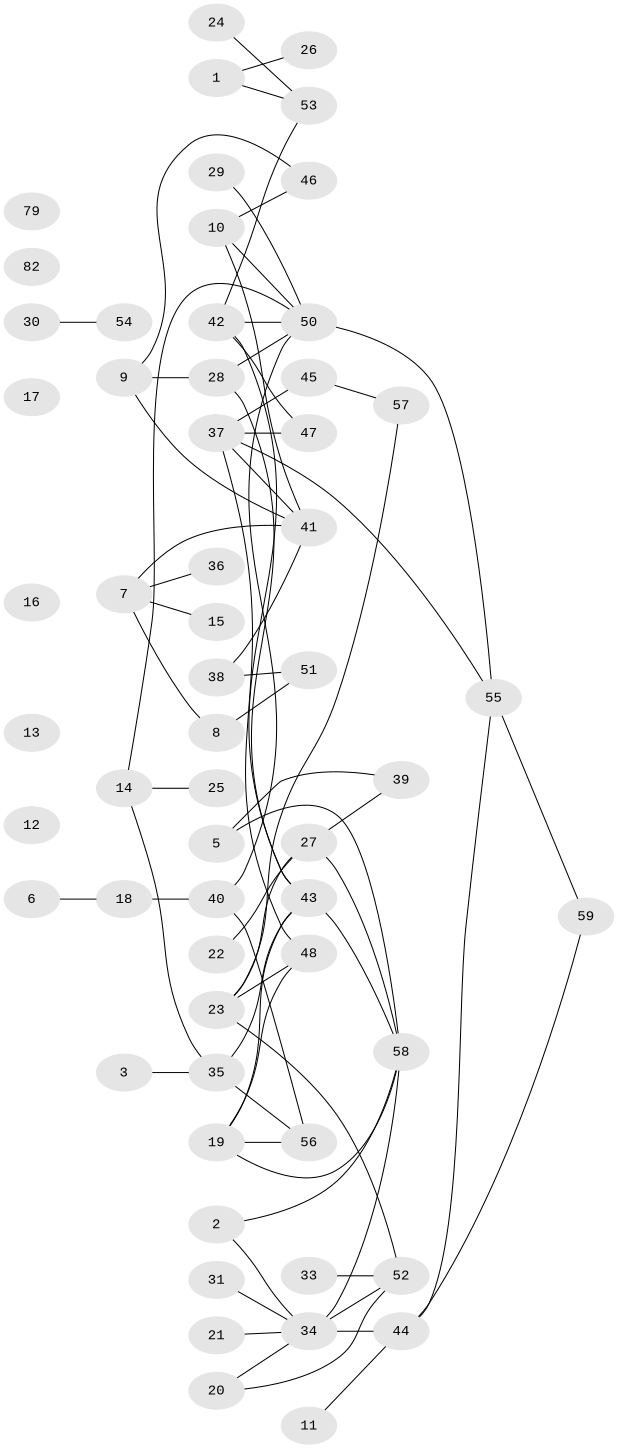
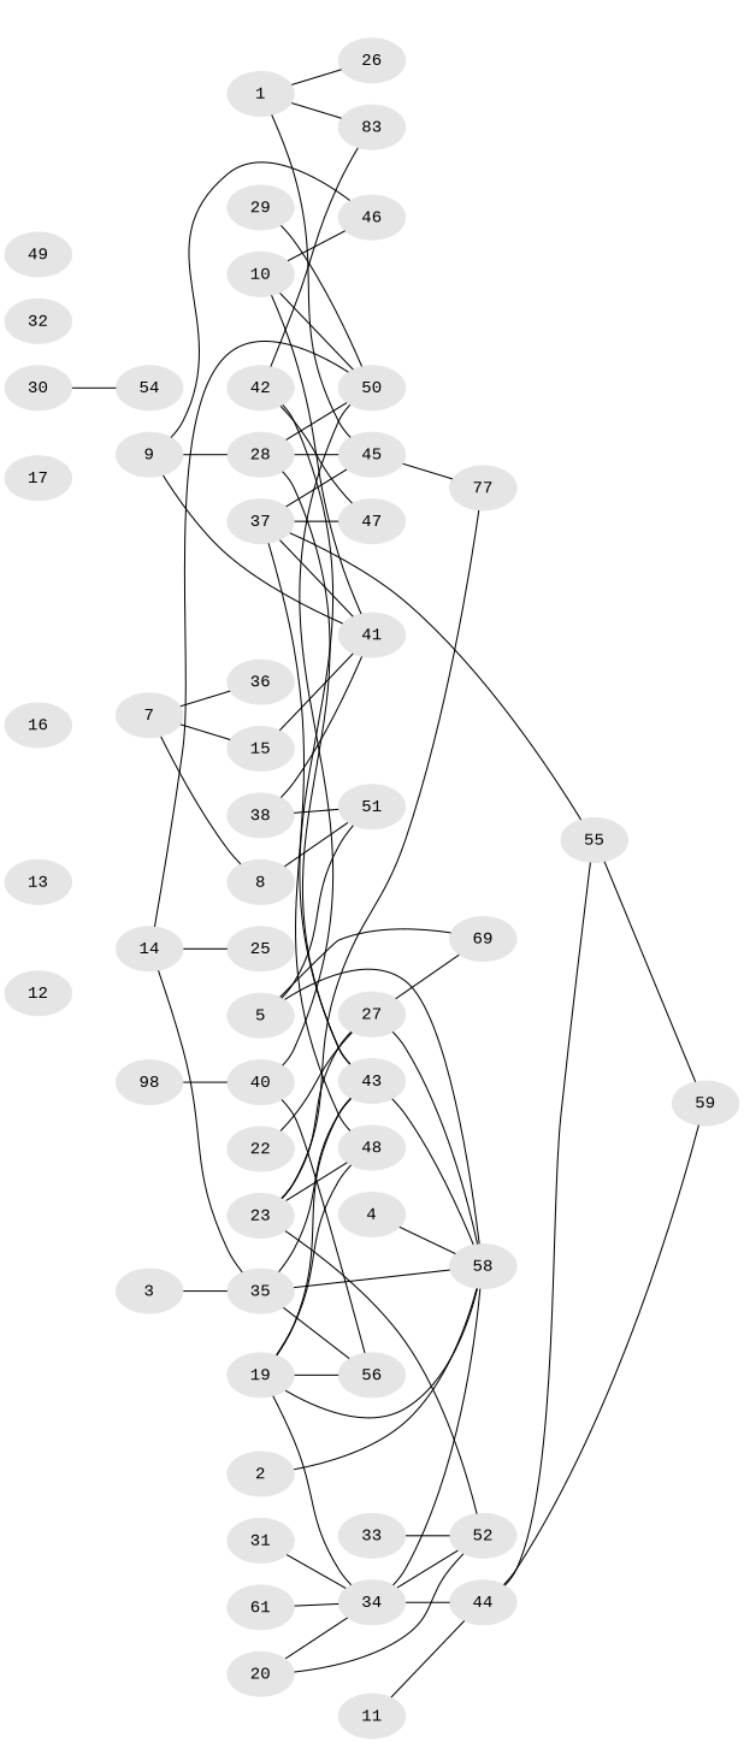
  graph {
    fontname="Liberation Mono"
    rankdir=LR
    node [color=gray90 fontname="Liberation Mono" style=filled]
    edge [fontname="Liberation Mono"]
    1
    26
    45
-   53
-   57
+   53 [label=83]
+   57 [label=77]
    2
    58
    3
    35
    43
    56
+   4
    5
-   39
+   39 [label=69]
    51
-   6
-   18
+   18 [label=98]
    40
    7
    8
    15
    36
    41
    9
    28
    46
    50
    10
    55
    11
    44
    59
    12
    13
    14
    25
    16
    17
    19
    34
    48
    52
    20
-   21
+   21 [label=61]
    22
    27
    23
-   24
    29
    30
    54
    31
-   32 [label=82]
+   32
    33
    37
    47
    38
    42
-   49 [label=79]
+   49
    1 -- 26
+   1 -- 45
    1 -- 53
    45 -- 57
    2 -- 58
    3 -- 35
+   35 -- 58
    35 -- 43
    35 -- 56
    43 -- 58
+   4 -- 58
    5 -- 58
    5 -- 39
-   6 -- 18
+   5 -- 51
    18 -- 40
    40 -- 56
    40 -- 50
    7 -- 8
    7 -- 15
    7 -- 36
-   7 -- 41
+   15 -- 41
    8 -- 51
    9 -- 41
    9 -- 28
    9 -- 46
+   28 -- 45
    28 -- 43
    28 -- 50
-   50 -- 55
    10 -- 41
    10 -- 46
    10 -- 50
    55 -- 59
    11 -- 44
    44 -- 55
    44 -- 59
    14 -- 35
    14 -- 50
    14 -- 25
    19 -- 58
    19 -- 43
    19 -- 56
-   2 -- 34
+   19 -- 34
    19 -- 48
    34 -- 58
    34 -- 44
    34 -- 52
    20 -- 34
    20 -- 52
    21 -- 34
    22 -- 27
    27 -- 58
    27 -- 39
    23 -- 57
    23 -- 48
    23 -- 52
    23 -- 27
-   24 -- 53
    29 -- 50
    30 -- 54
    31 -- 34
    33 -- 52
    37 -- 45
    37 -- 41
    37 -- 55
    37 -- 48
    37 -- 47
    38 -- 51
    38 -- 41
    42 -- 53
    42 -- 43
-   42 -- 50
    42 -- 47
  }
